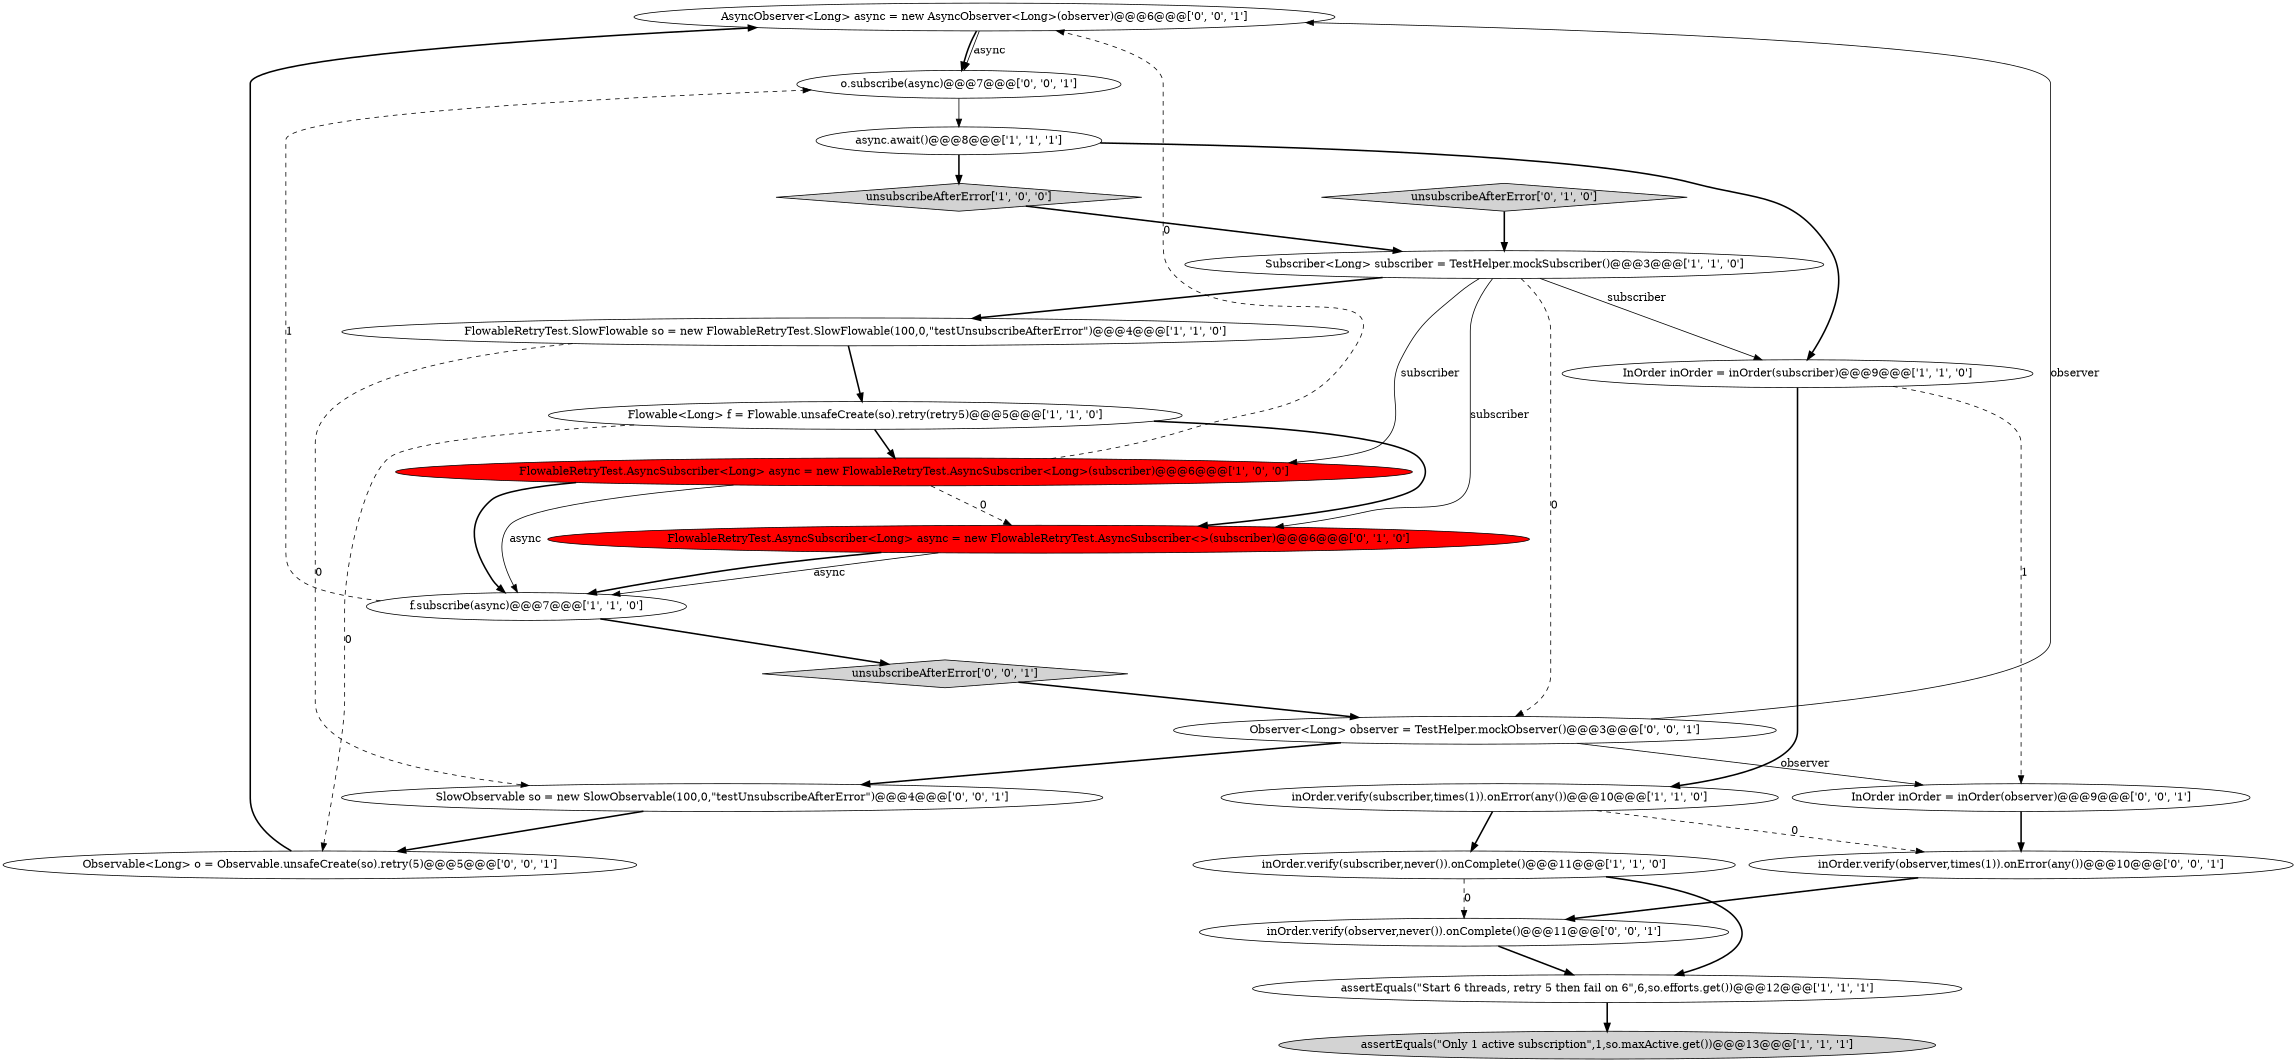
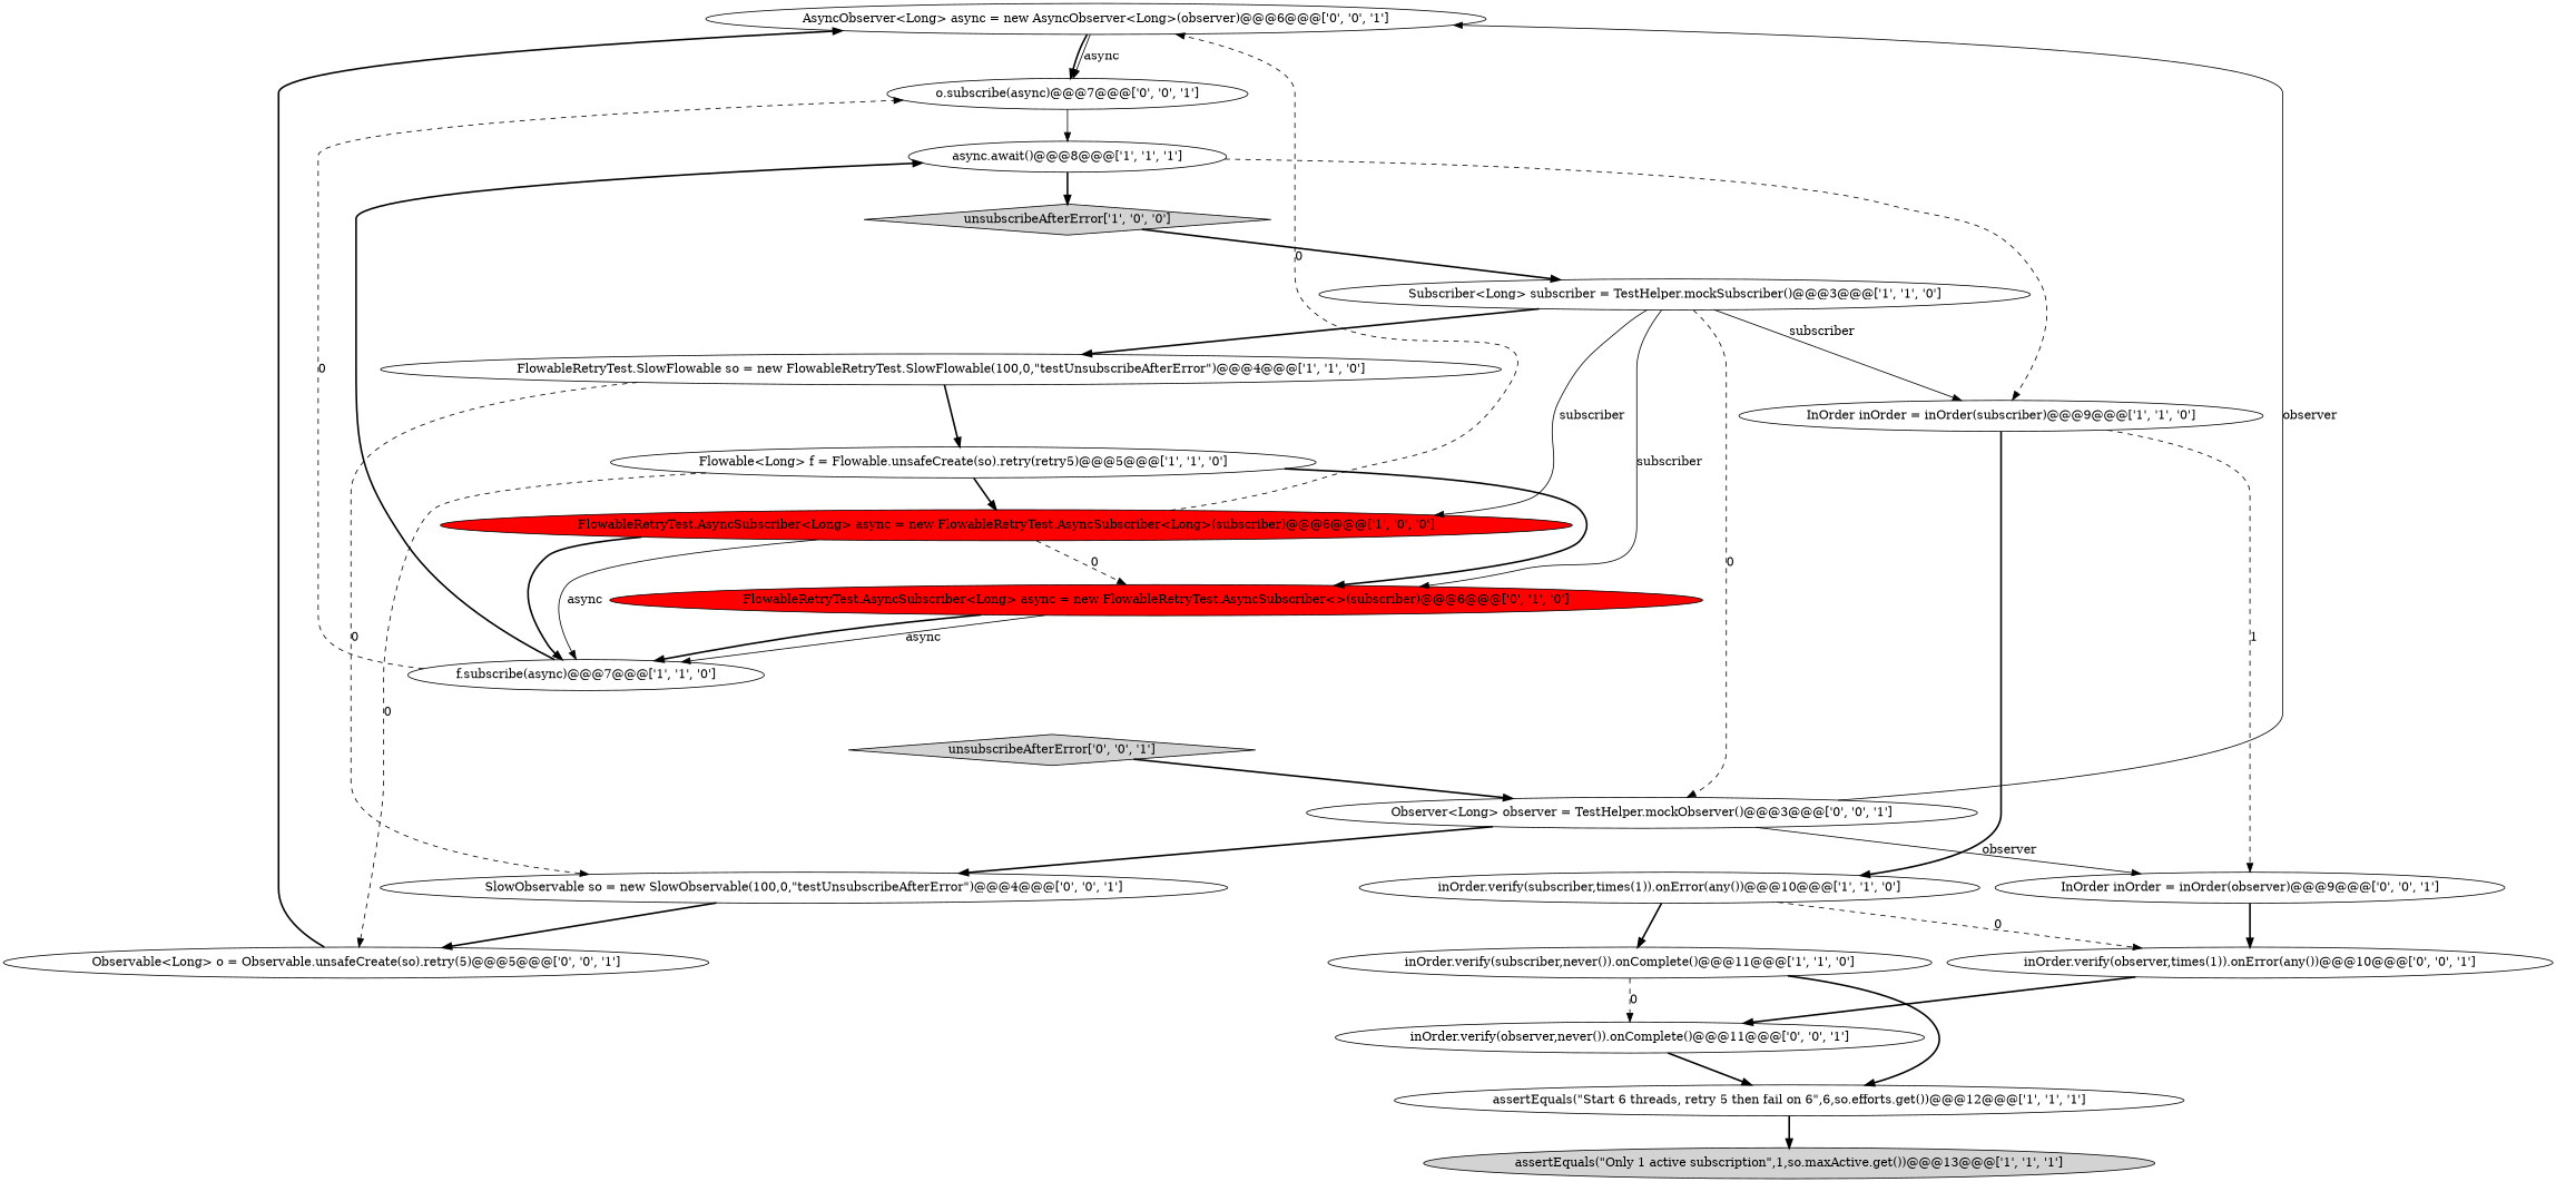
  digraph {
    node [fillcolor=white shape=ellipse style=filled]
    edge [style=bold]
    n1 [label="AsyncObserver<Long> async = new AsyncObserver<Long>(observer)@@@6@@@['0', '0', '1']"]
    n2 [label="o.subscribe(async)@@@7@@@['0', '0', '1']"]
    n3 [label="async.await()@@@8@@@['1', '1', '1']"]
    n4 [label="Observable<Long> o = Observable.unsafeCreate(so).retry(5)@@@5@@@['0', '0', '1']"]
    n5 [label="Flowable<Long> f = Flowable.unsafeCreate(so).retry(retry5)@@@5@@@['1', '1', '0']"]
    n6 [fillcolor=red label="FlowableRetryTest.AsyncSubscriber<Long> async = new FlowableRetryTest.AsyncSubscriber<Long>(subscriber)@@@6@@@['1', '0', '0']"]
    n7 [fillcolor=red label="FlowableRetryTest.AsyncSubscriber<Long> async = new FlowableRetryTest.AsyncSubscriber<>(subscriber)@@@6@@@['0', '1', '0']"]
    n8 [label="f.subscribe(async)@@@7@@@['1', '1', '0']"]
    n9 [label="Observer<Long> observer = TestHelper.mockObserver()@@@3@@@['0', '0', '1']"]
    n10 [label="SlowObservable so = new SlowObservable(100,0,\"testUnsubscribeAfterError\")@@@4@@@['0', '0', '1']"]
    n11 [label="InOrder inOrder = inOrder(observer)@@@9@@@['0', '0', '1']"]
    n12 [label="inOrder.verify(observer,times(1)).onError(any())@@@10@@@['0', '0', '1']"]
    n13 [label="inOrder.verify(observer,never()).onComplete()@@@11@@@['0', '0', '1']"]
    n14 [label="assertEquals(\"Start 6 threads, retry 5 then fail on 6\",6,so.efforts.get())@@@12@@@['1', '1', '1']"]
    n15 [fillcolor=lightgray label="unsubscribeAfterError['1', '0', '0']" shape=diamond]
    n16 [label="Subscriber<Long> subscriber = TestHelper.mockSubscriber()@@@3@@@['1', '1', '0']"]
    n17 [label="InOrder inOrder = inOrder(subscriber)@@@9@@@['1', '1', '0']"]
    n18 [label="FlowableRetryTest.SlowFlowable so = new FlowableRetryTest.SlowFlowable(100,0,\"testUnsubscribeAfterError\")@@@4@@@['1', '1', '0']"]
    n19 [label="inOrder.verify(subscriber,times(1)).onError(any())@@@10@@@['1', '1', '0']"]
    n20 [label="inOrder.verify(subscriber,never()).onComplete()@@@11@@@['1', '1', '0']"]
    n21 [fillcolor=lightgray label="assertEquals(\"Only 1 active subscription\",1,so.maxActive.get())@@@13@@@['1', '1', '1']"]
    n22 [fillcolor=lightgray label="unsubscribeAfterError['0', '0', '1']" shape=diamond]
-   n23 [fillcolor=lightgray label="unsubscribeAfterError['0', '1', '0']" shape=diamond]
    n1 -> n2 [label=async style=solid]
    n1 -> n2
    n2 -> n3 [style=solid]
    n3 -> n15
-   n3 -> n17
+   n3 -> n17 [style=dashed]
    n4 -> n1
    n5 -> n4 [label=0 style=dashed]
    n5 -> n6
    n5 -> n7
    n6 -> n1 [label=0 style=dashed]
    n6 -> n7 [label=0 style=dashed]
    n6 -> n8
    n6 -> n8 [label=async style=solid]
    n7 -> n8 [label=async style=solid]
    n7 -> n8
-   n8 -> n2 [label=1 style=dashed]
-   n8 -> n22
+   n8 -> n2 [label=0 style=dashed]
+   n8 -> n3
    n9 -> n1 [label=observer style=solid]
    n9 -> n10
    n9 -> n11 [label=observer style=solid]
    n10 -> n4
    n11 -> n12
    n12 -> n13
    n13 -> n14
    n14 -> n21
    n15 -> n16
    n16 -> n6 [label=subscriber style=solid]
    n16 -> n7 [label=subscriber style=solid]
    n16 -> n9 [label=0 style=dashed]
    n16 -> n17 [label=subscriber style=solid]
    n16 -> n18
    n17 -> n11 [label=1 style=dashed]
    n17 -> n19
    n18 -> n5
    n18 -> n10 [label=0 style=dashed]
    n19 -> n12 [label=0 style=dashed]
    n19 -> n20
    n20 -> n13 [label=0 style=dashed]
    n20 -> n14
    n22 -> n9
-   n23 -> n16
  }
